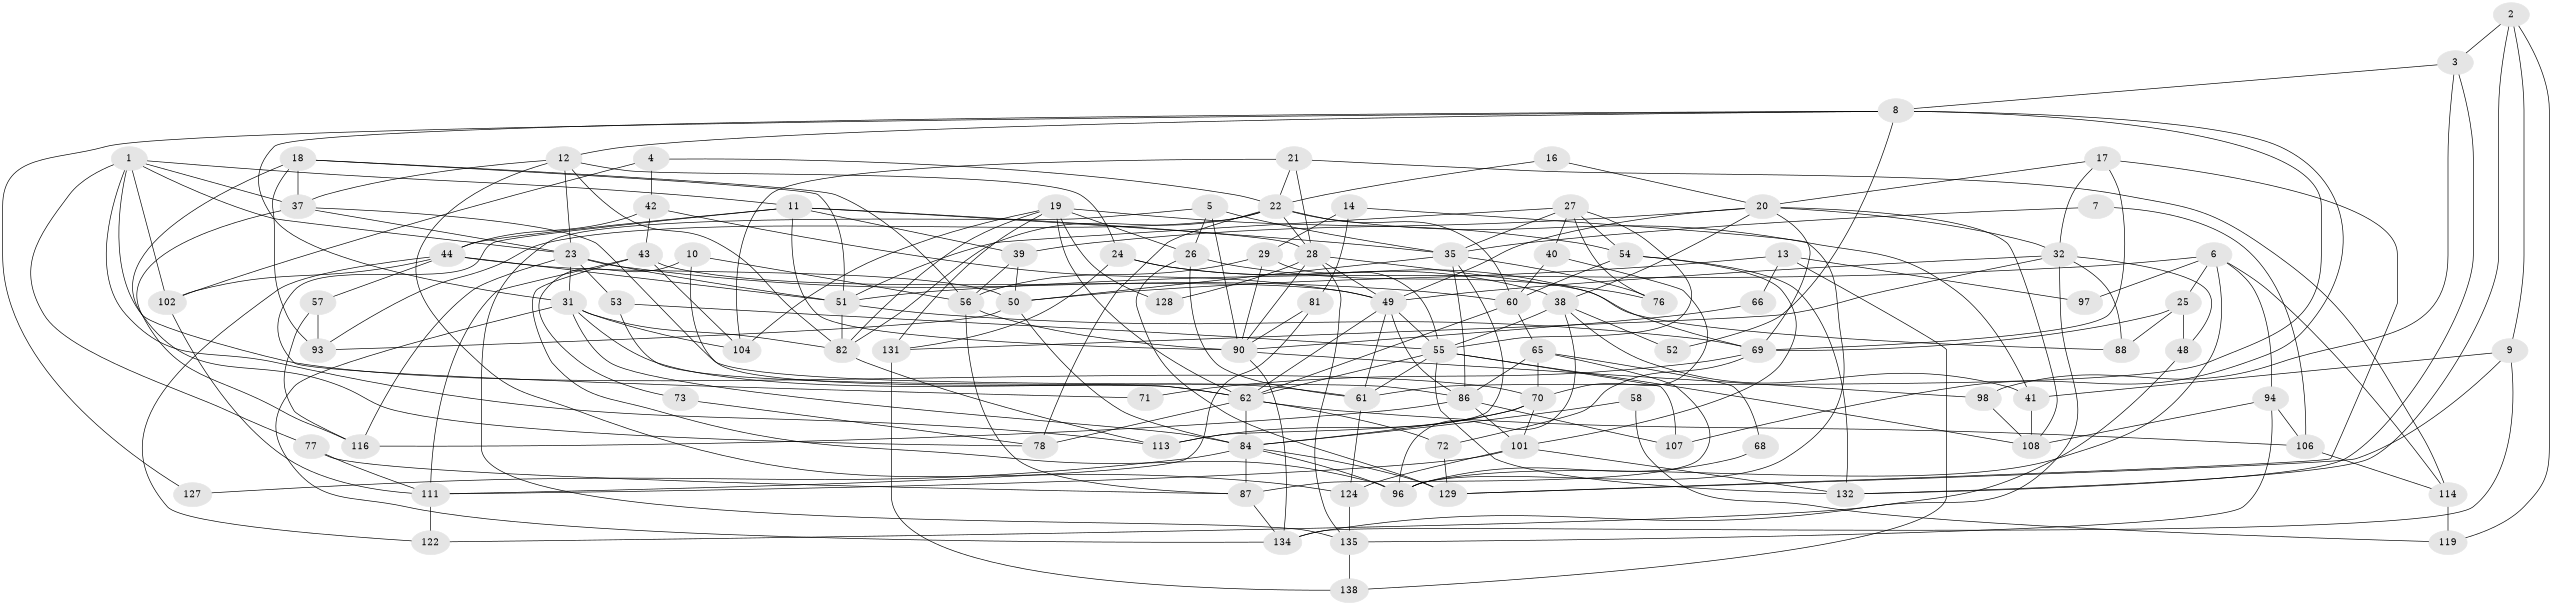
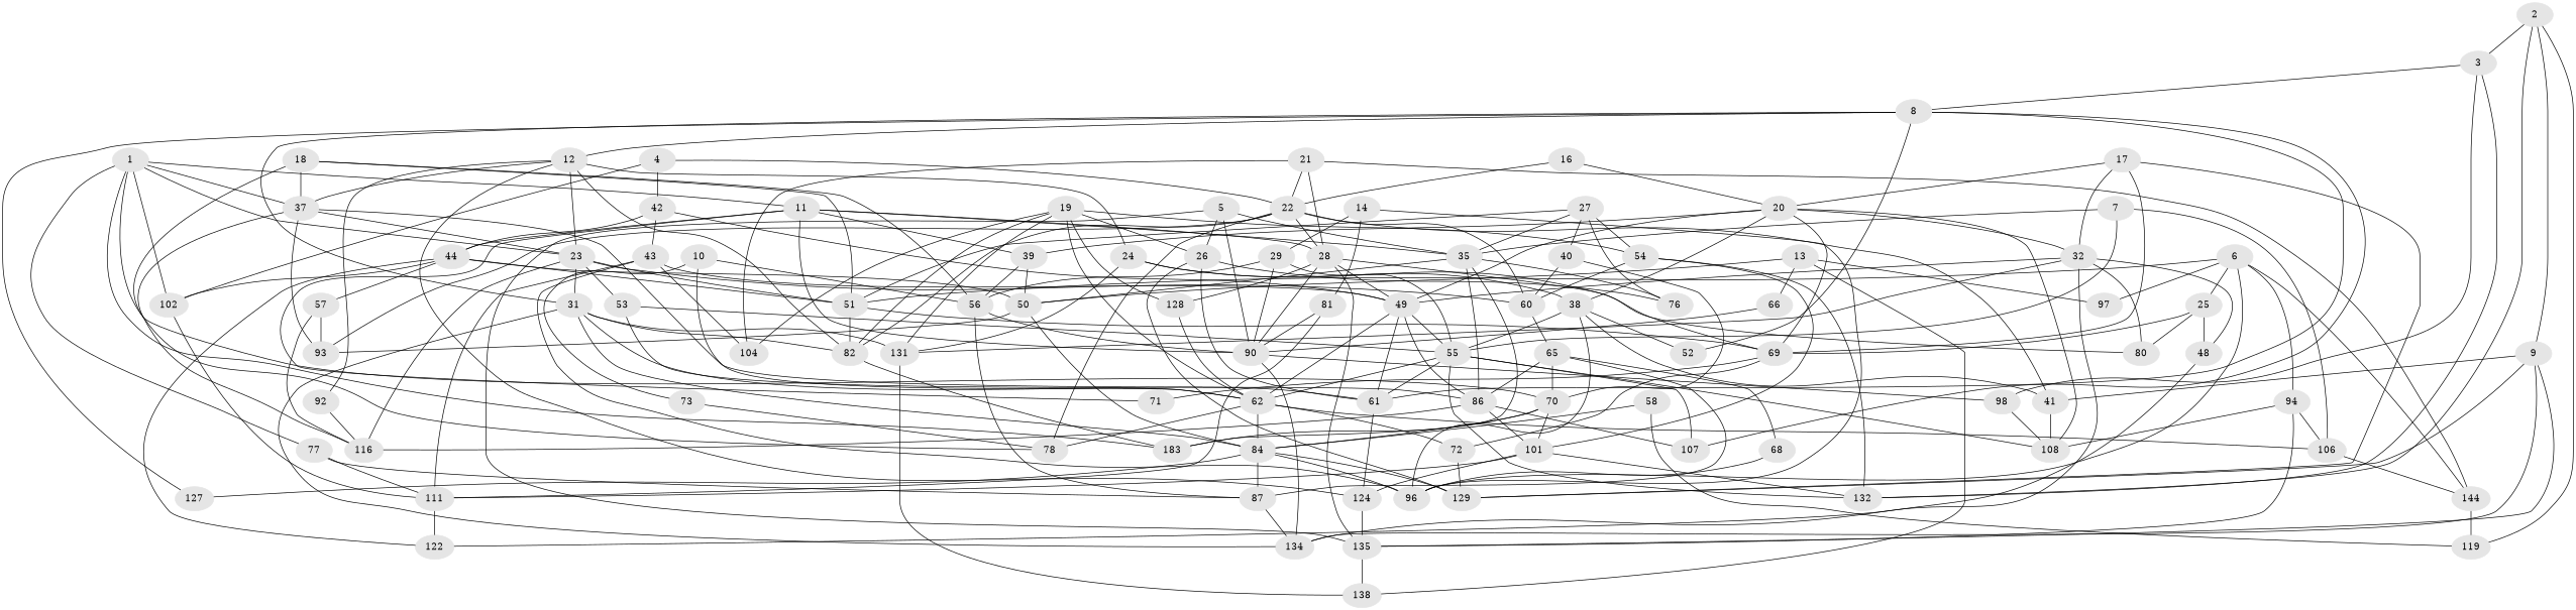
  graph {
    node [color=gray90 style=filled]
    1 [super="+46"]
    11 [super="+118"]
    23 [super="+34"]
    37
    70 [super="+88"]
    77
    102
-   113
+   113 [label=183]
    35 [super="+133"]
    90 [super="+126"]
    28 [super="+110"]
    39
    44 [super="+99"]
    71
    51 [super="+74"]
    31 [super="+59"]
    60 [super="+89"]
    53
    116
    86 [super="+105"]
    84 [super="+123"]
    101 [super="+125"]
    111 [super="+130"]
    87 [super="+115"]
    2 [super="+47"]
    3 [super="+36"]
    9
    119
    132
    8 [super="+15"]
    98
    135
    41 [super="+67"]
    129
    134
    12 [super="+109"]
    52
    61 [super="+79"]
    107
    127
    108
    4 [super="+30"]
    22 [super="+63"]
    42 [super="+117"]
    82 [super="+85"]
    78 [super="+121"]
    93 [super="+95"]
    49 [super="+139"]
    43
    26 [super="+45"]
    76
    5
    50 [super="+64"]
    138
    6 [super="+140"]
    25
    94
    96 [super="+100"]
    97
-   114
+   114 [label=144]
    69 [super="+91"]
-   80 [label=88]
+   80
    48
    106
    7
    24
+   92
    124
    131
    56 [super="+120"]
    10
    62 [super="+142"]
    73
    72
    128
    57
    122
    38 [super="+83"]
    13
    66
    14
    29
    81
    55 [super="+137"]
    20 [super="+136"]
    32 [super="+75"]
    16
    17
    18
    19 [super="+103"]
    54 [super="+112"]
    104
    21
    65
    27 [super="+33"]
    40
    58
    68
    1 -- 11
    1 -- 23
    1 -- 37
    1 -- 70
    1 -- 77
    1 -- 102
    1 -- 113
    11 -- 35
    11 -- 90
    11 -- 28
    11 -- 39
    11 -- 44
    11 -- 71
    23 -- 51
    23 -- 31
    23 -- 60
    23 -- 53
    23 -- 116
    37 -- 23
    37 -- 116
    37 -- 86
    70 -- 113
    70 -- 84
    70 -- 101
    77 -- 111
    77 -- 87
    102 -- 111
    35 -- 113
    35 -- 86
    35 -- 76
    35 -- 50
    90 -- 98
    90 -- 134
    28 -- 90
    28 -- 135
    28 -- 49
    28 -- 69
    28 -- 128
    39 -- 50 [weight=2]
    39 -- 56
    44 -- 102
    44 -- 51
    44 -- 50
    44 -- 57
    44 -- 122
    51 -- 82
    51 -- 69
    31 -- 84
    31 -- 134
    31 -- 61
    31 -- 82
-   31 -- 104
-   60 -- 62
+   31 -- 131
+   128 -- 62
    60 -- 65
    53 -- 62
    53 -- 55
    86 -- 116
    86 -- 101
    86 -- 107
    84 -- 87
    84 -- 129
    84 -- 127
    84 -- 96
    101 -- 111
    101 -- 132
    101 -- 124
    111 -- 122
    87 -- 134
    2 -- 3
    2 -- 9
    2 -- 119
    2 -- 132
    3 -- 132
    3 -- 8
    3 -- 98
+   9 -- 135
    9 -- 41
    9 -- 129
    9 -- 134
    8 -- 31
    8 -- 12
    8 -- 52
    8 -- 61
    8 -- 107
    8 -- 127
    98 -- 108
    135 -- 138
    41 -- 108
    12 -- 23
    12 -- 37
    12 -- 82
    12 -- 24
+   12 -- 92
    12 -- 124
    61 -- 124
    4 -- 102
    4 -- 22
    4 -- 42
    22 -- 28
    22 -- 60
    22 -- 41
    22 -- 82
    22 -- 78
    22 -- 93
    42 -- 44
    42 -- 49
    42 -- 43
    82 -- 113
    49 -- 86 [weight=2]
    49 -- 61
    49 -- 62
    49 -- 55
    43 -- 111
    43 -- 49
    43 -- 96
    43 -- 104
    26 -- 129
    26 -- 61
    26 -- 76
    5 -- 35
    5 -- 90
    5 -- 135
    5 -- 26
    50 -- 84
    50 -- 93
    6 -- 51
    6 -- 25
    6 -- 94
    6 -- 96
    6 -- 97
    6 -- 114
    25 -- 69
    25 -- 80
    25 -- 48
    94 -- 135
    94 -- 108
    94 -- 106
    114 -- 119
    69 -- 71
    69 -- 72
    48 -- 122
    106 -- 114
    7 -- 35
    7 -- 106
    24 -- 80
    24 -- 131
    24 -- 38
+   92 -- 116
    124 -- 135
    131 -- 138
    56 -- 90
    56 -- 87
    10 -- 56
    10 -- 62
    10 -- 73
    62 -- 84
    62 -- 78
    62 -- 106
    62 -- 72
    73 -- 78
    72 -- 129
    57 -- 116
    57 -- 93
    38 -- 41
    38 -- 52
    38 -- 96
    38 -- 55
    13 -- 50
    13 -- 138
    13 -- 97
    13 -- 66
    66 -- 90
    14 -- 96
    14 -- 29
    14 -- 81
    29 -- 90
    29 -- 56
    29 -- 55
    81 -- 90
    81 -- 111
    55 -- 132
    55 -- 61
    55 -- 107
    55 -- 108
    55 -- 62
    20 -- 39
    20 -- 108
    20 -- 49
    20 -- 69
    20 -- 38
    20 -- 32
    32 -- 134
    32 -- 49
    32 -- 80
    32 -- 48
    32 -- 131
    16 -- 22
    16 -- 20
    17 -- 129
    17 -- 69
    17 -- 20
    17 -- 32
    18 -- 37
    18 -- 51
    18 -- 78
-   18 -- 93
+   37 -- 93
    18 -- 56
    19 -- 82
    19 -- 26
    19 -- 131
    19 -- 62
    19 -- 128
    19 -- 54
    19 -- 104
    54 -- 60
    54 -- 101
    54 -- 132
    21 -- 28
    21 -- 22
    21 -- 114
    21 -- 104
    65 -- 70
    65 -- 86
    65 -- 87
    65 -- 68
    27 -- 35
    27 -- 51
    27 -- 76
-   27 -- 55
+   7 -- 55
    27 -- 54
    27 -- 40
    40 -- 70
    40 -- 60
    58 -- 84
    58 -- 119
    68 -- 96
  }
